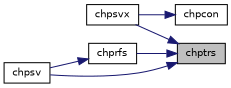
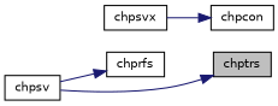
  digraph {
    rankdir=RL
    node [color=black fillcolor=white fontname=Helvetica fontsize=10 shape=record style=filled]
    edge [color=midnightblue dir=back fontname=Helvetica fontsize=10 labelfontname=Helvetica labelfontsize=10 style=solid]
    n1 [fillcolor=grey75 fontcolor=black height=0.2 label=chptrs width=0.4]
    n2 [height=0.2 label=chpsvx width=0.4]
    n3 [height=0.2 label=chprfs width=0.4]
    n4 [height=0.2 label=chpsv width=0.4]
    n5 [height=0.2 label=chpcon width=0.4]
-   n1 -> n2
-   n1 -> n3
    n1 -> n4
    n3 -> n4
    n5 -> n2
  }
